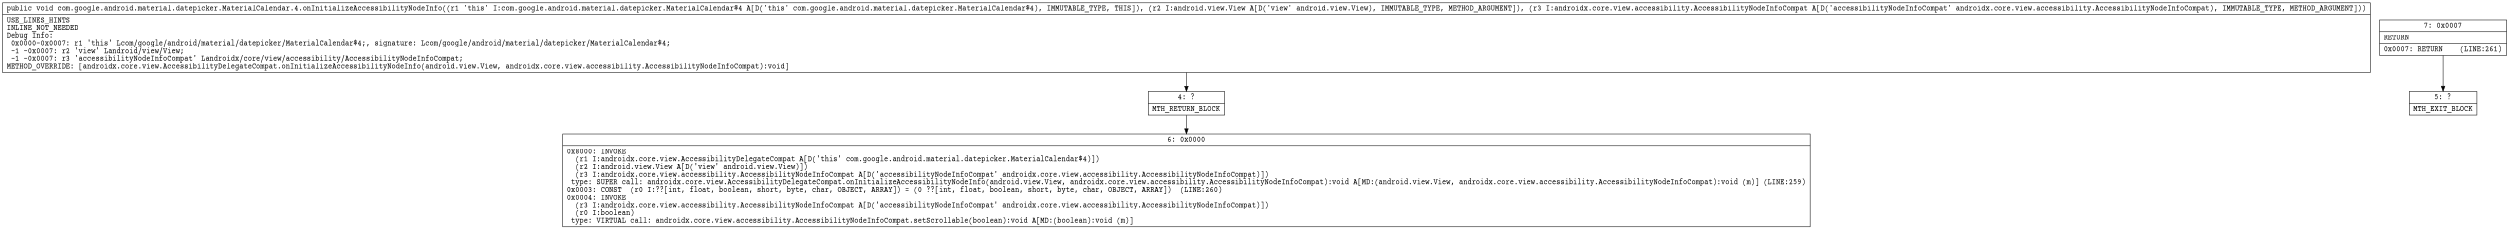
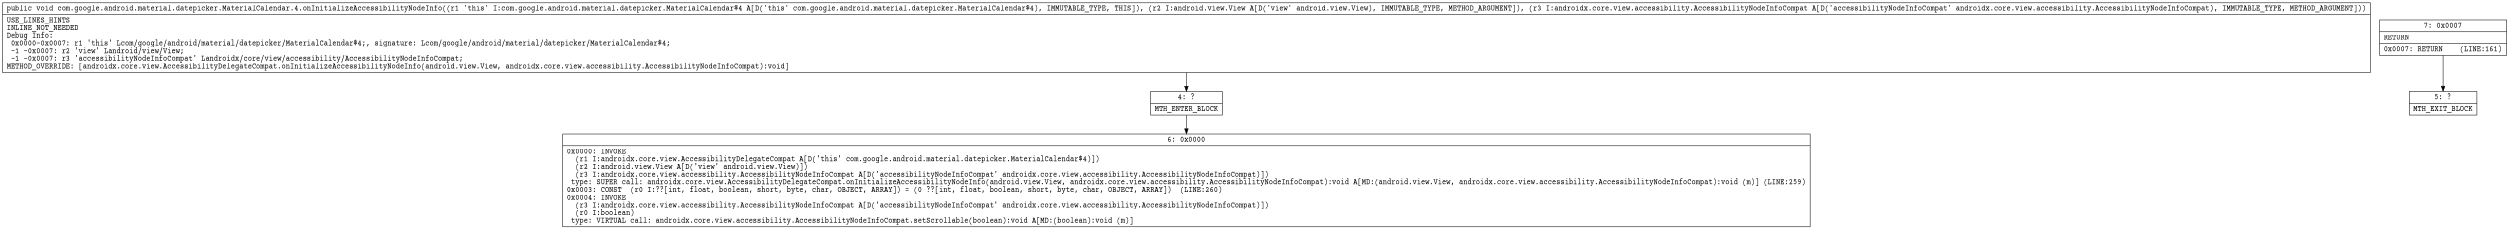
  digraph {
    fontname="Courier Prime"
    node [fontname="Courier Prime" shape=record]
    edge [fontname="Courier Prime"]
-   n1 [label="{4\:\ ?|MTH_RETURN_BLOCK\l}"]
-   n2 [label="{6\:\ 0x0000|0x8000: INVOKE  \l  (r1 I:androidx.core.view.AccessibilityDelegateCompat A[D('this' com.google.android.material.datepicker.MaterialCalendar$4)])\l  (r2 I:android.view.View A[D('view' android.view.View)])\l  (r3 I:androidx.core.view.accessibility.AccessibilityNodeInfoCompat A[D('accessibilityNodeInfoCompat' androidx.core.view.accessibility.AccessibilityNodeInfoCompat)])\l type: SUPER call: androidx.core.view.AccessibilityDelegateCompat.onInitializeAccessibilityNodeInfo(android.view.View, androidx.core.view.accessibility.AccessibilityNodeInfoCompat):void A[MD:(android.view.View, androidx.core.view.accessibility.AccessibilityNodeInfoCompat):void (m)] (LINE:259)\l0x0003: CONST  (r0 I:??[int, float, boolean, short, byte, char, OBJECT, ARRAY]) = (0 ??[int, float, boolean, short, byte, char, OBJECT, ARRAY])  (LINE:260)\l0x0004: INVOKE  \l  (r3 I:androidx.core.view.accessibility.AccessibilityNodeInfoCompat A[D('accessibilityNodeInfoCompat' androidx.core.view.accessibility.AccessibilityNodeInfoCompat)])\l  (r0 I:boolean)\l type: VIRTUAL call: androidx.core.view.accessibility.AccessibilityNodeInfoCompat.setScrollable(boolean):void A[MD:(boolean):void (m)]\l}"]
-   n3 [label="{7\:\ 0x0007|RETURN\l|0x0007: RETURN    (LINE:261)\l}"]
+   n1 [label="{4\:\ ?|MTH_ENTER_BLOCK\l}"]
+   n2 [label="{6\:\ 0x0000|0x0000: INVOKE  \l  (r1 I:androidx.core.view.AccessibilityDelegateCompat A[D('this' com.google.android.material.datepicker.MaterialCalendar$4)])\l  (r2 I:android.view.View A[D('view' android.view.View)])\l  (r3 I:androidx.core.view.accessibility.AccessibilityNodeInfoCompat A[D('accessibilityNodeInfoCompat' androidx.core.view.accessibility.AccessibilityNodeInfoCompat)])\l type: SUPER call: androidx.core.view.AccessibilityDelegateCompat.onInitializeAccessibilityNodeInfo(android.view.View, androidx.core.view.accessibility.AccessibilityNodeInfoCompat):void A[MD:(android.view.View, androidx.core.view.accessibility.AccessibilityNodeInfoCompat):void (m)] (LINE:259)\l0x0003: CONST  (r0 I:??[int, float, boolean, short, byte, char, OBJECT, ARRAY]) = (0 ??[int, float, boolean, short, byte, char, OBJECT, ARRAY])  (LINE:260)\l0x0004: INVOKE  \l  (r3 I:androidx.core.view.accessibility.AccessibilityNodeInfoCompat A[D('accessibilityNodeInfoCompat' androidx.core.view.accessibility.AccessibilityNodeInfoCompat)])\l  (r0 I:boolean)\l type: VIRTUAL call: androidx.core.view.accessibility.AccessibilityNodeInfoCompat.setScrollable(boolean):void A[MD:(boolean):void (m)]\l}"]
+   n3 [label="{7\:\ 0x0007|RETURN\l|0x0007: RETURN    (LINE:161)\l}"]
    n4 [label="{5\:\ ?|MTH_EXIT_BLOCK\l}"]
    n5 [label="{public void com.google.android.material.datepicker.MaterialCalendar.4.onInitializeAccessibilityNodeInfo((r1 'this' I:com.google.android.material.datepicker.MaterialCalendar$4 A[D('this' com.google.android.material.datepicker.MaterialCalendar$4), IMMUTABLE_TYPE, THIS]), (r2 I:android.view.View A[D('view' android.view.View), IMMUTABLE_TYPE, METHOD_ARGUMENT]), (r3 I:androidx.core.view.accessibility.AccessibilityNodeInfoCompat A[D('accessibilityNodeInfoCompat' androidx.core.view.accessibility.AccessibilityNodeInfoCompat), IMMUTABLE_TYPE, METHOD_ARGUMENT]))  | USE_LINES_HINTS\lINLINE_NOT_NEEDED\lDebug Info:\l  0x0000\-0x0007: r1 'this' Lcom\/google\/android\/material\/datepicker\/MaterialCalendar$4;, signature: Lcom\/google\/android\/material\/datepicker\/MaterialCalendar$4;\l  \-1 \-0x0007: r2 'view' Landroid\/view\/View;\l  \-1 \-0x0007: r3 'accessibilityNodeInfoCompat' Landroidx\/core\/view\/accessibility\/AccessibilityNodeInfoCompat;\lMETHOD_OVERRIDE: [androidx.core.view.AccessibilityDelegateCompat.onInitializeAccessibilityNodeInfo(android.view.View, androidx.core.view.accessibility.AccessibilityNodeInfoCompat):void]\l}"]
    n1 -> n2
    n3 -> n4
    n5 -> n1
  }
